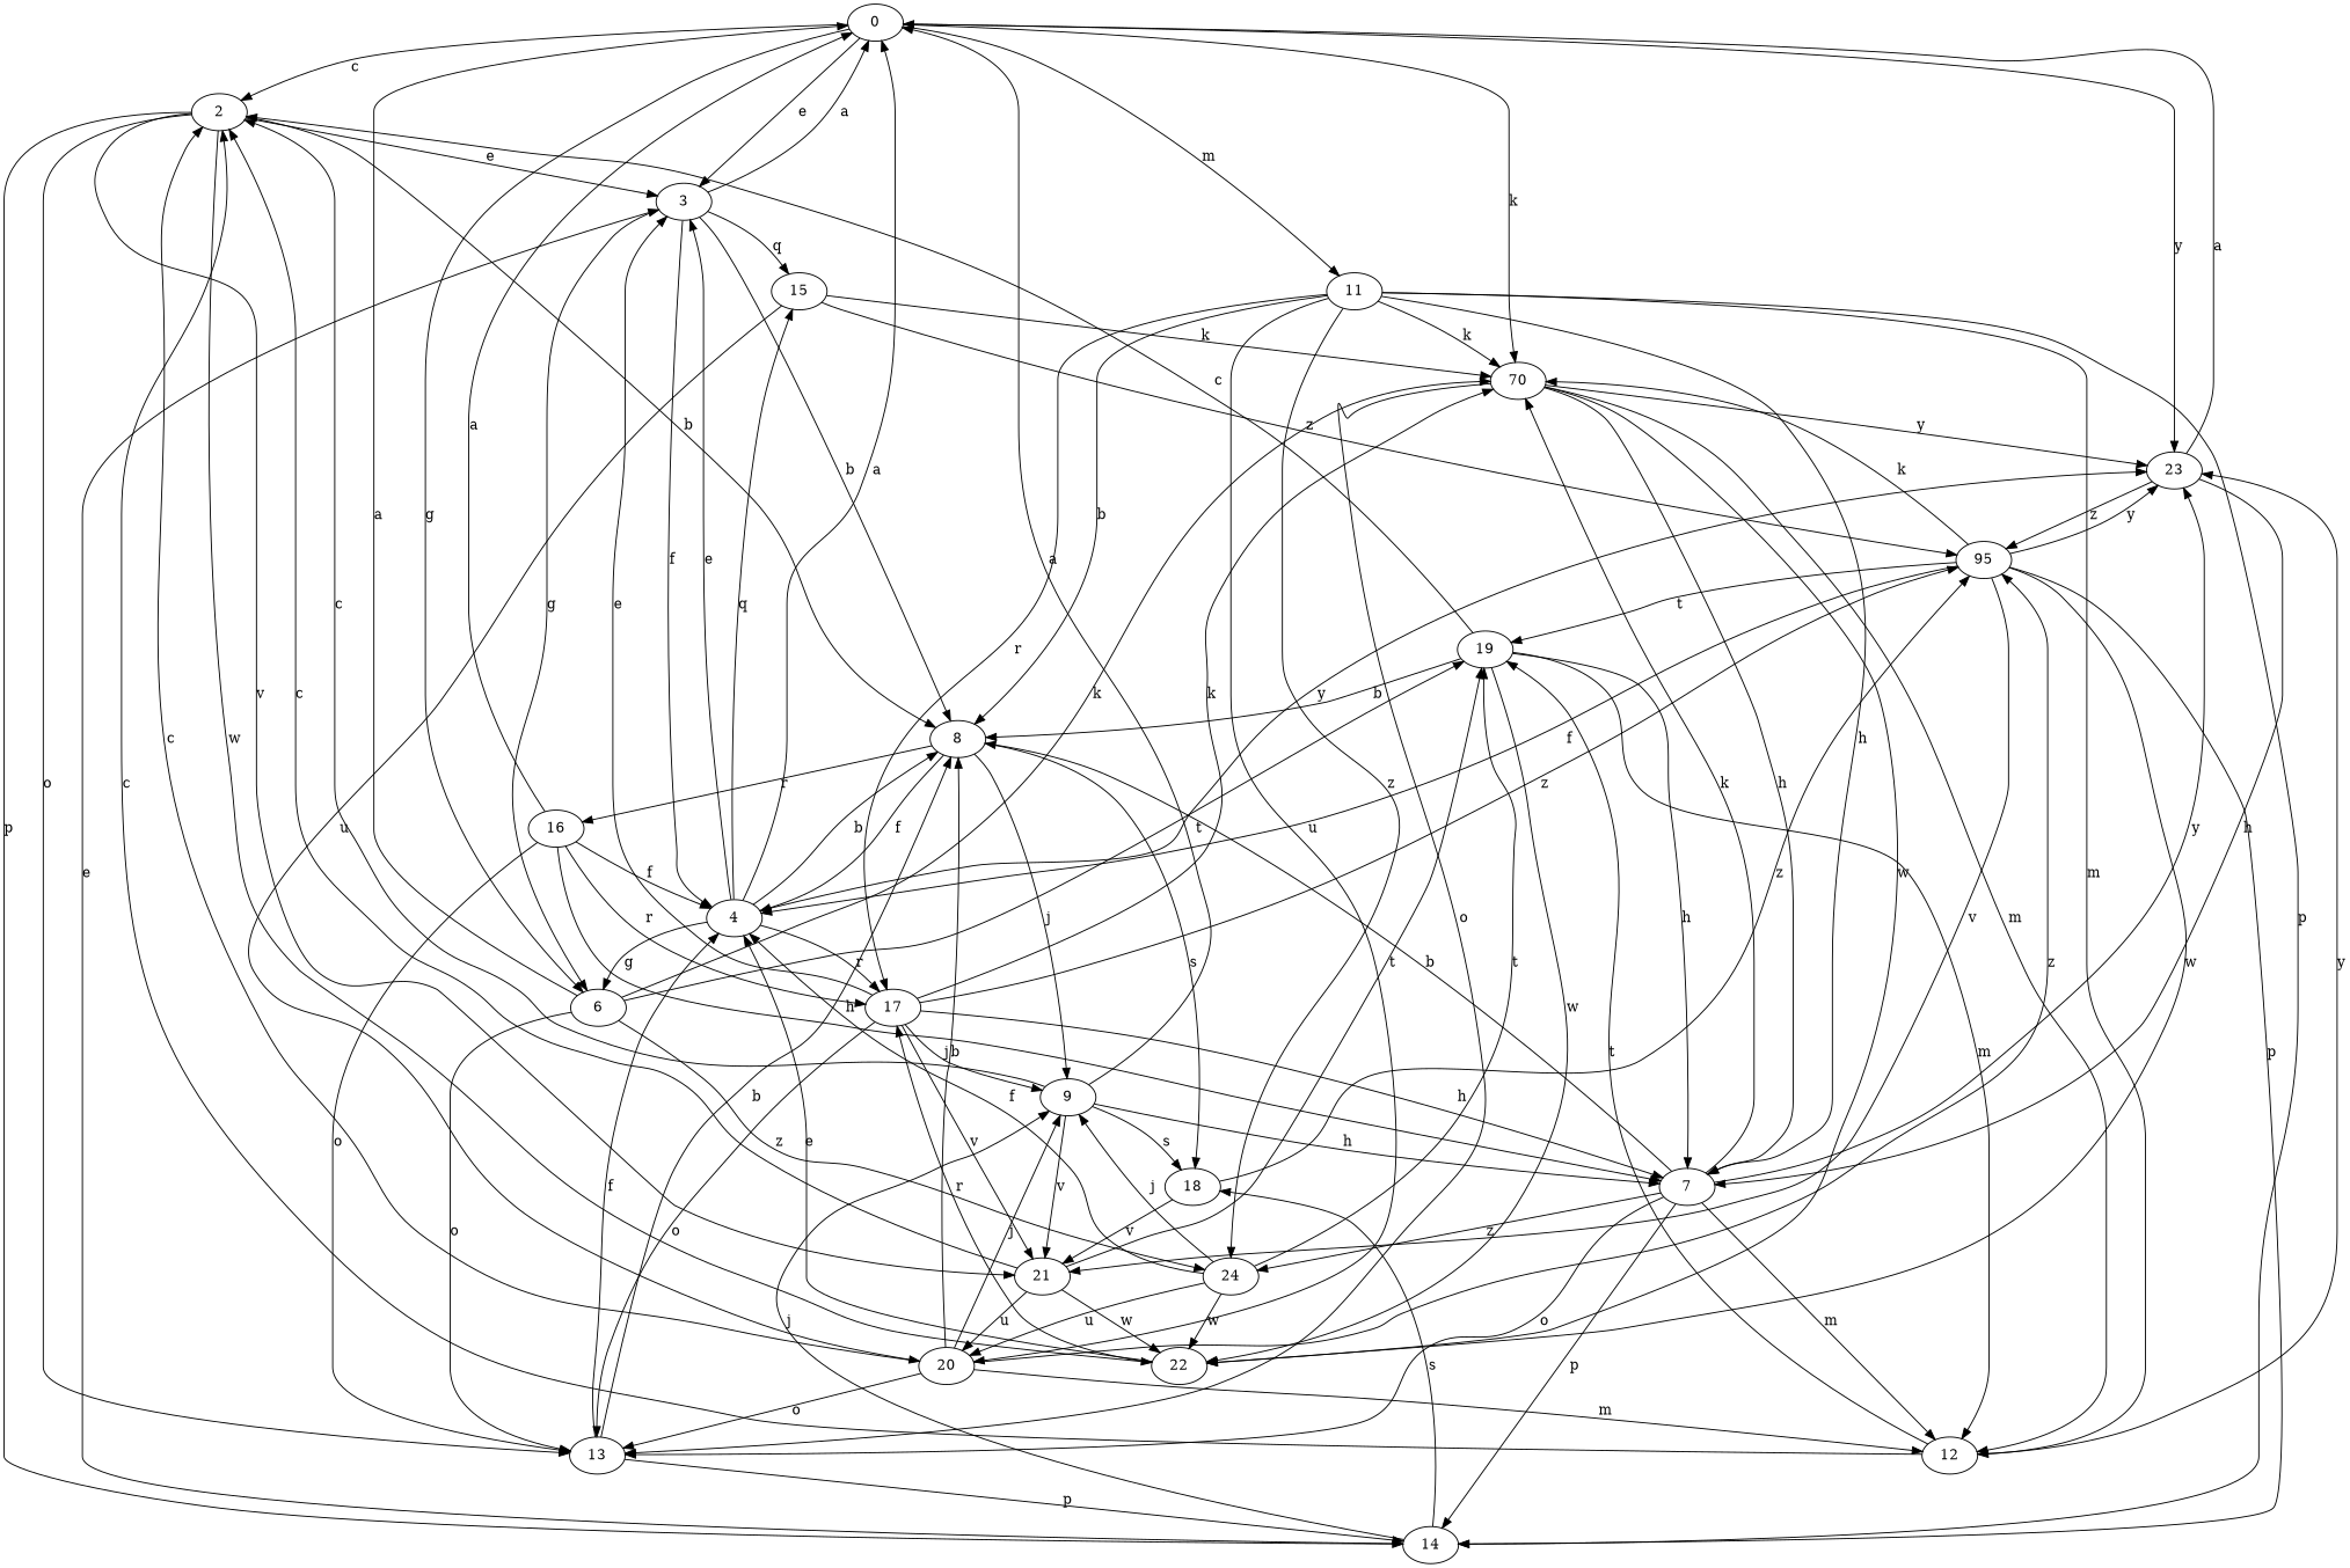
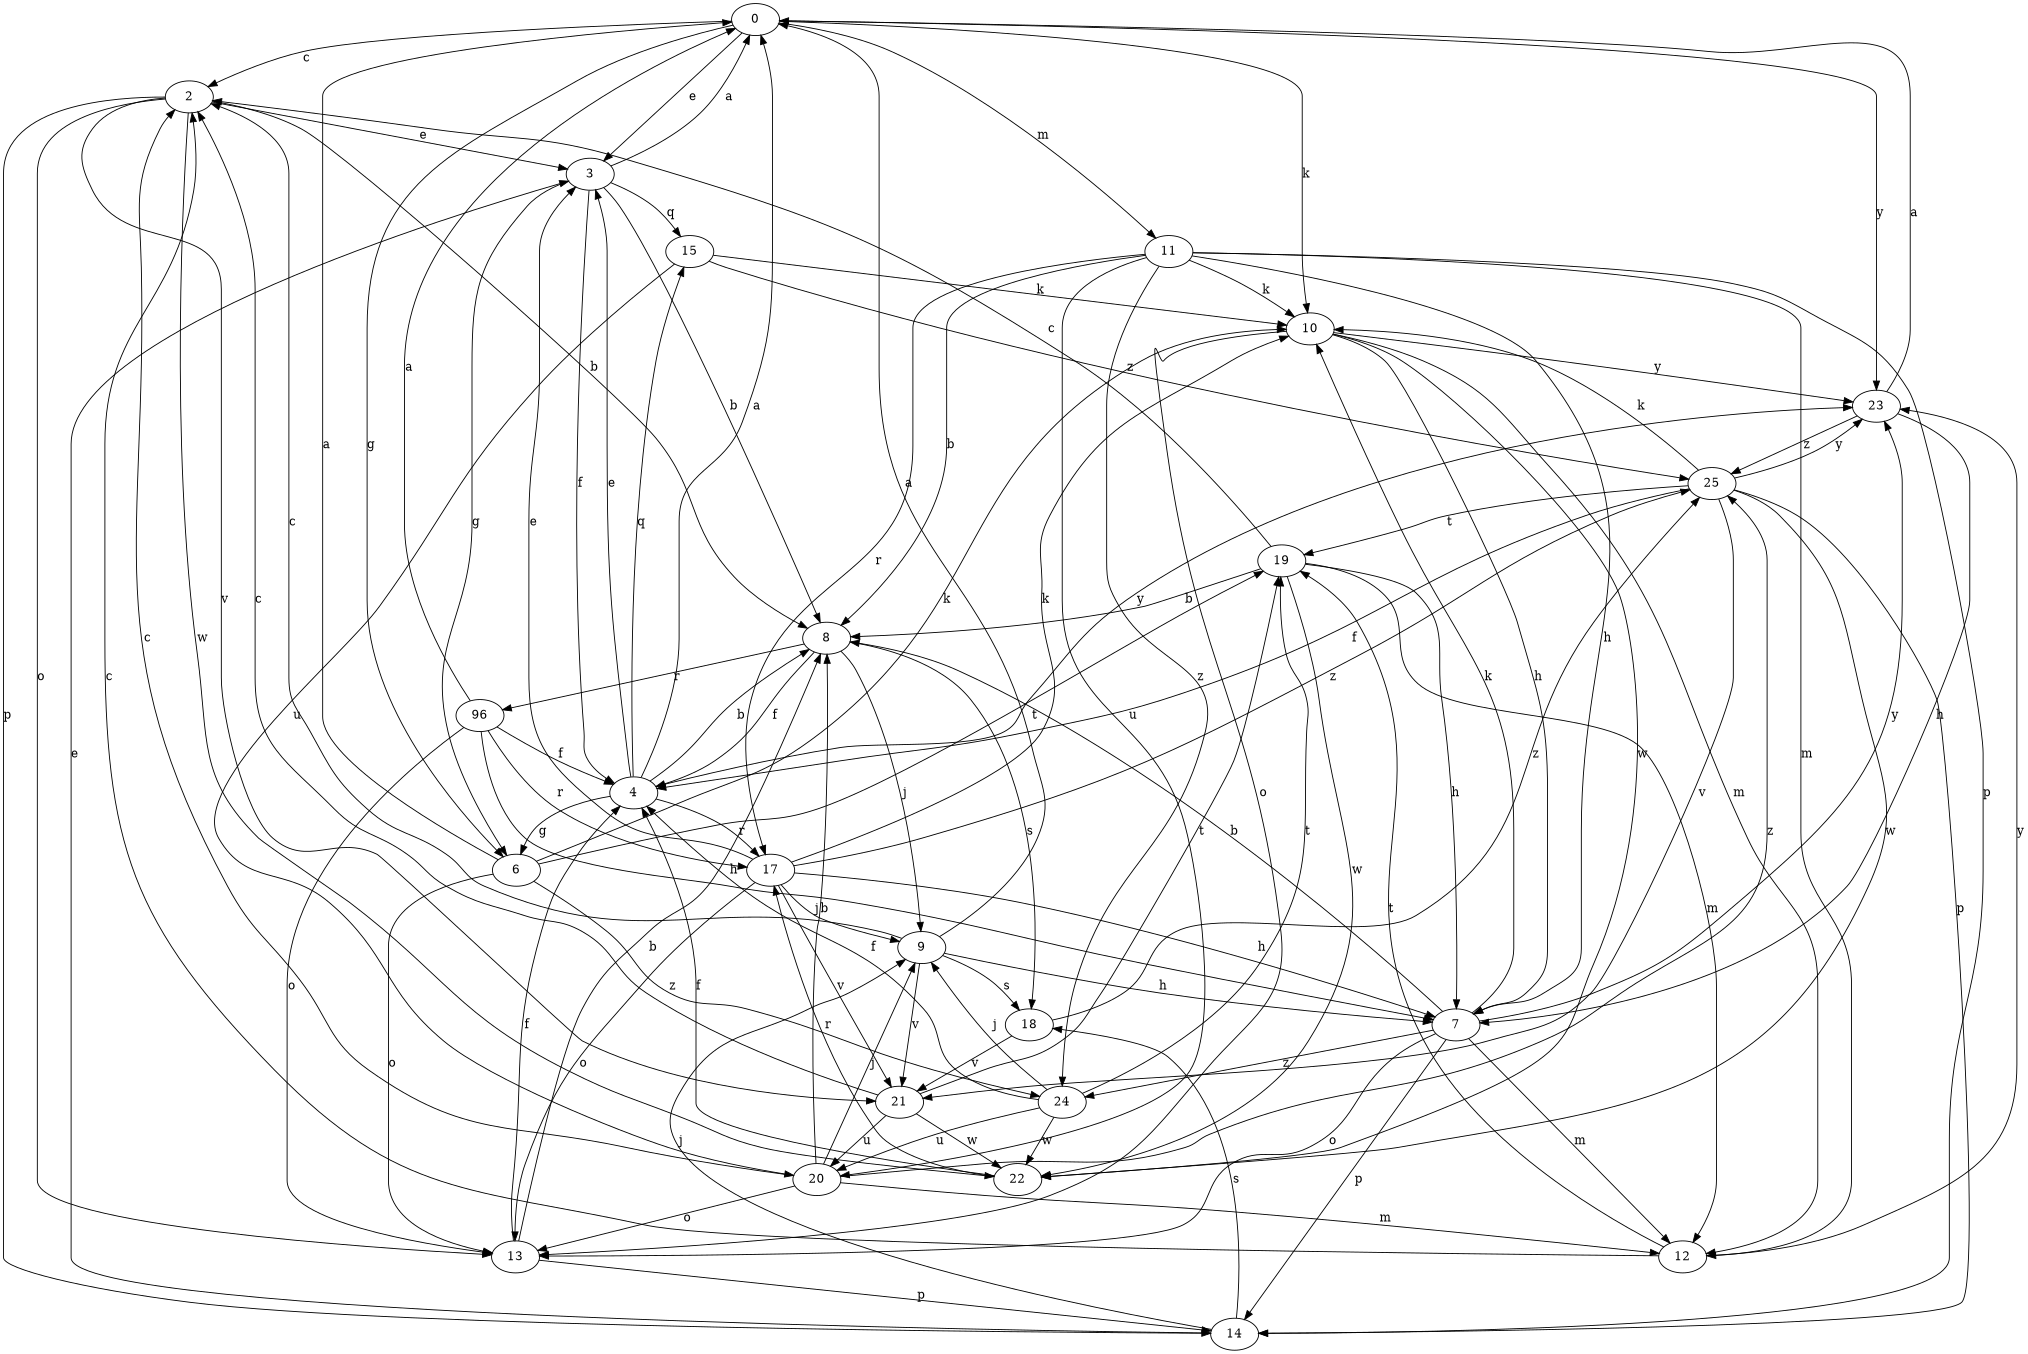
  strict digraph {
    0
    2
    3
    6
-   10 [label=70]
+   10
    11
    23
    n8 [label=8]
    13
    14
    21
    22
    4
    15
    19
    24
    7
    12
    17
    20
-   25 [label=95]
+   25
    9
-   16
+   16 [label=96]
    18
    0 -> 2 [label=c]
    0 -> 3 [label=e]
    0 -> 6 [label=g]
    0 -> 10 [label=k]
    0 -> 11 [label=m]
    0 -> 23 [label=y]
    2 -> 3 [label=e]
    2 -> n8 [label=b]
    2 -> 13 [label=o]
    2 -> 14 [label=p]
    2 -> 21 [label=v]
    2 -> 22 [label=w]
    3 -> 0 [label=a]
    3 -> 6 [label=g]
    3 -> n8 [label=b]
    3 -> 4 [label=f]
    3 -> 15 [label=q]
    6 -> 0 [label=a]
    6 -> 10 [label=k]
    6 -> 13 [label=o]
    6 -> 19 [label=t]
    6 -> 24 [label=z]
    10 -> 23 [label=y]
    10 -> 13 [label=o]
    10 -> 22 [label=w]
    10 -> 7 [label=h]
    10 -> 12 [label=m]
    11 -> 10 [label=k]
    11 -> n8 [label=b]
    11 -> 14 [label=p]
    11 -> 24 [label=z]
    11 -> 7 [label=h]
    11 -> 12 [label=m]
    11 -> 17 [label=r]
    11 -> 20 [label=u]
    23 -> 0 [label=a]
    23 -> 7 [label=h]
    23 -> 25 [label=z]
    n8 -> 4 [label=f]
    n8 -> 9 [label=j]
    n8 -> 16 [label=r]
    n8 -> 18 [label=s]
    13 -> n8 [label=b]
    13 -> 14 [label=p]
    13 -> 4 [label=f]
    14 -> 3 [label=e]
    14 -> 9 [label=j]
    14 -> 18 [label=s]
    21 -> 2 [label=c]
    21 -> 22 [label=w]
    21 -> 19 [label=t]
    21 -> 20 [label=u]
-   22 -> 4 [label=e]
+   22 -> 4 [label=f]
    22 -> 17 [label=r]
    4 -> 0 [label=a]
    4 -> 3 [label=e]
    4 -> 6 [label=g]
    4 -> 23 [label=y]
    4 -> n8 [label=b]
    4 -> 15 [label=q]
    4 -> 17 [label=r]
    15 -> 10 [label=k]
    15 -> 20 [label=u]
    15 -> 25 [label=z]
    19 -> 2 [label=c]
    19 -> n8 [label=b]
    19 -> 22 [label=w]
    19 -> 7 [label=h]
    19 -> 12 [label=m]
    24 -> 22 [label=w]
    24 -> 4 [label=f]
    24 -> 19 [label=t]
    24 -> 20 [label=u]
    24 -> 9 [label=j]
    7 -> 10 [label=k]
    7 -> 23 [label=y]
    7 -> n8 [label=b]
    7 -> 13 [label=o]
    7 -> 14 [label=p]
    7 -> 24 [label=z]
    7 -> 12 [label=m]
    12 -> 2 [label=c]
    12 -> 23 [label=y]
    12 -> 19 [label=t]
    17 -> 3 [label=e]
    17 -> 10 [label=k]
    17 -> 13 [label=o]
    17 -> 21 [label=v]
    17 -> 7 [label=h]
    17 -> 25 [label=z]
    17 -> 9 [label=j]
    20 -> 2 [label=c]
    20 -> n8 [label=b]
    20 -> 13 [label=o]
    20 -> 12 [label=m]
    20 -> 25 [label=z]
    20 -> 9 [label=j]
    25 -> 10 [label=k]
    25 -> 23 [label=y]
    25 -> 14 [label=p]
    25 -> 21 [label=v]
    25 -> 22 [label=w]
    25 -> 4 [label=f]
    25 -> 19 [label=t]
    9 -> 0 [label=a]
    9 -> 2 [label=c]
    9 -> 21 [label=v]
    9 -> 7 [label=h]
    9 -> 18 [label=s]
    16 -> 0 [label=a]
    16 -> 13 [label=o]
    16 -> 4 [label=f]
    16 -> 7 [label=h]
    16 -> 17 [label=r]
    18 -> 21 [label=v]
    18 -> 25 [label=z]
  }
